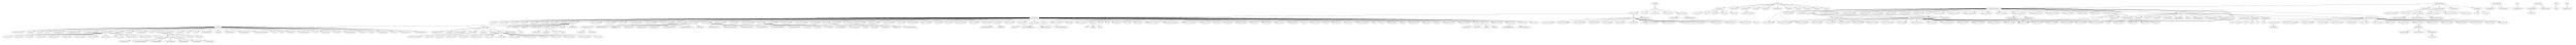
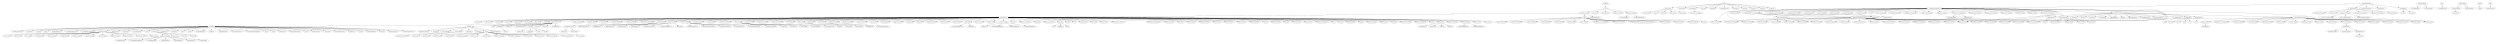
  digraph {
    fontname=Ubuntu
    node [fontname=Ubuntu]
    edge [fontname=Ubuntu]
    TestWithoutServers
    TestWithServers
    CartTest
    UnitTestWithoutServers
    ArrayObjTest
    BadConnectTest
    BadCreateTest
    BadEvictTest
    BadQueryTest
    BasicSnapshot
    BasicTxTest
    CartSelfTest
    DfuseTestBase
    ConfigGenerateOutput
    ConfigGenerateRun
    ContainerAsync
    ContainerAttributeTest
    ContainerAutotestTest
    ContainerQueryAttributeTest
    RebuildTestBase
    ControlTestBase
    ContSecurityTestBase
    CreateContainerTest
    CreateManyDkeys
    CsumContainerValidation
    DaosCoreBase
    DaosAdminPrivTest
    DaosAgentConfigTest
    DaosControlConfigTest
    DaosObjectQuery
    DaosPerfBase
    DaosRacerTest
    IoConfTestBase
    PoolSecurityTestBase
    DaosServerConfigTest
    DaosServerDumpTest
    DaosServerTest
    DaosSnapshotTest
    DeleteContainerTest
    DestroyRebuild
    DestroyTests
    DmgNetworkScanTest
    DmgNvmeScanTest
    DmgPoolEvictTest
    PoolTestBase
    DynamicServerPool
    DynamicStartStop
    ErasureCodeSingle
    EvictTests
    FullPoolContainerCreate
    GlobalHandle
    HarnessAdvancedTest
    MpiioTests
    InfoTests
    n55 [label=IorHdf]
    ListContainerTest
    ListPoolsTest
    MacsioTestBase
    ManagementServiceFailover
-   ManagementServiceResilience
    MultiServerCreateDeleteTest
    NvmeFragmentation
    NvmeObject
    NvmePoolCapacity
    ObjectDataValidation
    ObjectMetadata
    ObjFetchBadParam
    ObjOpenBadParam
    ObjUpdateBadParam
    OpenClose
    OpenContainerTest
    Permission
    PoolAttributeTest
    PoolSecurityTest
    PoolServicesFaultInjection
    PoolSvc
    PunchTest
    QueryAttributeTest
    RbldBasic
    RbldContainerCreate
    RbldNoCapacity
    RbldWithIO
    SameKeyDifferentValue
    SimpleCreateDeleteTest
    Snapshot
    SoakTestBase
    SuperBlockVersioning
    TestWithTelemetry
    UUIDCornerCase
    ZeroConfigTest
    CartCoRpcFiveNodeTest
    CartCoRpcOneNodeTest
    CartCoRpcTwoNodeTest
    CartCtlFiveNodeTest
    CartCtlOneNodeTest
    CartIvOneNodeTest
    CartIvTwoNodeTest
    CartNoPmixLauncherOneNodeTest
    CartNoPmixOneNodeTest
    CartRpcOneNodeSwimNotificationOnRankEvictionTest
    CartRpcOneNodeTest
    CartRpcTwoNodeTest
    CartSelfThreeNodeTest
    GroupTest
    IorTestBase
    MdtestBase
    Cmd
    VolTestBase
    DbenchTest
    DfuseContainerCheck
    FioBase
    Enospace
    MacsioTest
    RootContainerTest
    ContRedundancyFactor
    RbldCascadingFailures
    RbldDeleteObjects
    RbldReadArrayTest
    DmgPoolQueryTest
    DmgStorageQuery
    DmgStorageScanSCMTest
    DmgSystemLeaderQueryTest
    SSDSocketTest
    CreateContainterACLTest
    DaosContainterSecurityTest
    DeleteContainerACLTest
    GetContainerACLTest
    OverwriteContainerACLTest
    UpdateContainerACLTest
    CsumErrorLog
    DaosCoreTest
    DaosCoreTestDfs
    DaosCoreTestNvme
    DaosCoreTestRebuild
    DaosPerf
    DaosPerfLarge
    DaosRunIoConf
    RbldRunIoConf
    DaosRunPoolSecurityTest
    DmgSystemReformatTest
    PoolCreateTests
    FaultDomain
    EcodDisabledRebuildSingle
    EcodOfflineRebuildSingle
    EcodOnlineRebuildSingle
    Hdf5
    LlnlMpi4py
    Romio
    SoakFaultInject
    SoakHarassers
    SoakSmoke
    SoakStress
    TestWithTelemetryBasic
    TestWithTelemetryNvme
    LogCheckError
    ActiveDescriptors
    LogError
    NotAllFreed
    WarningMode
    WarningStrict
    AggregationChecksum
    CachingCheck
    CPUUsage
    CrashIor
    DaosAggregationBasic
    DaosAggregationIOSmall
    DaosAggregationThrottling
    DataMoverTestBase
    DfuseSpaceCheck
    EcodCellSize
    EcodCellSizeProperty
    EcodIor
    ServerFillUp
    IoAggregation
    IoConsistency
    IorHard
    n177 [label=OSAUtils5]
    IorInterceptDfuseMix
    IorIntercept
    IorInterceptMessages
    IorInterceptMultiClient
    IorInterceptVerifyDataIntegrity
    IorLarge
    IorSmall
    ListVerboseTest
    MultipleContainerDelete
    NvmeIo
    NvmeIoVerification
    POSIXStatTest
    RbldPoolDestroyWithIO
    RbldWithIOR
    SegCount
    SnapshotAggregation
    SparseFile
    TelemetryPoolMetrics
    TestWithTelemetryIOBasic
    DmvrCopyProcs
    DmvrDstCreate
    DmvrLargeDir
    DmvrNegativeTest
    DmvrObjLargePosix
    DmvrObjSmallTest
    DmvrPosixLargeFile
    DmvrPosixMetaEntry
    DmvrPosixSubsets
    DmvrPosixSymlinks
    DmvrPosixTypesTest
    DmvrSerialLargePosix
    DmvrSerialSmall
    ErasureCodeIor
    NvmeEnospace
    NvmeFault
    NvmeHealth
    AggregationPunching
    EcodMdtest
    ErasureCodeMdtest
    FileCountTestBase
    MdtestLarge
    MdtestSmall
    OSAUtils
    RbldWidelyStriped
    EcodOnlineRebuildMdtest
    LargeFileCount
    SmallFileCount
    NvmePoolExclude
    NvmePoolExtend
    OSADmgNegativeTest
    OSAOfflineDrain
    OSAOfflineExtend
    OSAOfflineParallelTest
    OSAOfflineReintegration
    OSAOnlineDrain
    OSAOnlineExtend
    OSAOnlineParallelTest
    OSAOnlineReintegration
    Test
    ApricotTests
    HarnessBasicTest
    HarnessTimeoutTest
    TestHarnessSkipsBase
    TestHarnessSkipsRun
    TestHarnessSkipsSkipped
    Exception
    AutosizeCancel
    CommandFailure
    DaosIOFailed
    DaosTestError
    FaultInjectionFailed
    InvalidLogFile
    MpioFailed
    ServerFailed
    SlurmFailed
    SoakTestError
    DmgJsonCommandFailure
    CommonPoolSubCommand
    AutotestSubCommand
    GetAttrSubCommand
    ListAttrsSubCommand
    ListContainersSubCommand
    QuerySubCommand
    SetAttrSubCommand
    StatSubCommand
    CartCtlCommand
    CartCtl
    ExecutableCommand
    CommandWithSubCommand
    DaosPerfCommand
    DaosRacerCommand
    DbenchCommand
    MfuCommandBase
    DfuseCommand
    FioCommand
    IoConfGen
    IorCommand
    JobManager
    MacsioCommand
    MdtestCommand
    SelfTest
    SystemctlCommand
    ScanSubCommand
    ConfigSubCommand
    ContainerSubCommand
    ContSubCommand
    DaosCommandBase
    DumpAttachInfoSubCommand
    FilesystemSubCommand
    MetricsSubCommand
    NetworkSubCommand
    ObjectSubCommand
    PoolSubCommand
    PrepareSubCommand
    SetSubCommand
    StorageSubCommand
    SubProcessCommand
    SystemSubCommand
    TelemetrySubCommand
    Dbench
    DcpCommand
    DdeserializeCommand
    DserializeCommand
    DsyncCommand
    Dfuse
    Mpirun
    Orterun
    Srun
    Systemctl
    CommonContainerSubCommand
    CheckSubCommand
    CreateSnapSubCommand
    CreateSubCommand
    DelAttrSubCommand
    DeleteAclSubCommand
    DestroySnapSubCommand
    DestroySubCommand
    GetAclSubCommand
    GetPropSubCommand
    ListObjectsSubCommand
    ListSnapsSubCommand
    OverwriteAclSubCommand
    RollbackSubCommand
    SetOwnerSubCommand
    SetPropSubCommand
    UpdateAclSubCommand
    CommandWithParameters
    CloneSubCommand
    CommandWithPositionalParameters
    CommonFilesystemSubCommand
    CommonObjectSubCommand
    DeviceHealthSubCommand
    DrainSubCommand
    EraseSubCommand
    EvictSubCommand
    ExcludeSubCommand
    ExtendSubCommand
    FioJob
    FormatSubCommand
    GenerateSubCommand
    LeaderQuerySubCommand
    ListDevicesSubCommand
    ListPoolsSubCommand
    ListSubCommand
    NvmeFaultySubCommand
    ReintegrateSubCommand
    SetownerSubCommand
    StartSubCommand
    StopSubCommand
    TargetHealthSubCommand
    CopySubCommand
    DumpSubCommand
    ListKeysSubCommand
    DaosVol
    ErasureCodeFio
    Ecodtruncate
    FioSmall
    ParallelIo
    ObjectWithParameters
    YamlParameters
    ConfigurationParameters
    RebuildTestParams
    TestDaosApiBase
    CommonConfig
    TransportCredentials
    DaosAgentYamlParameters
    DaosServerYamlParameters
    DmgYamlParameters
    PerEngineYamlParameters
    TestContainer
    TestPool
    DaosCommand
    YamlCommand
    DaosAgentTransportCredentials
    DaosServerTransportCredentials
    DmgTransportCredentials
    ContRfEnforce
    RbldContRfTest
    DaosAgentCommand
    DaosServerCommand
    DmgCommandBase
    DmgCommand
    SubprocessManager
    DaosAgentManager
    DaosServerManager
    EcodAggregationOff
    EcodAggregationOffRebuild
    EcodDisabledRebuild
    EcodIorHardRebuild
    EcodOfflineRebuild
    EcodOnlineRebuild
    EcodServerRestart
    EcodFioRebuild
    dict
    EnvironmentVariables
    BasicParameter
    FormattedParameter
    PositionalParameter
    LogParameter
    IntEnum
    IorMetrics
    object
    TemporaryDirectory
    avocadoTest
    TestWithoutServers -> TestWithServers
    TestWithoutServers -> CartTest
    TestWithoutServers -> UnitTestWithoutServers
    TestWithServers -> ArrayObjTest
    TestWithServers -> BadConnectTest
    TestWithServers -> BadCreateTest
    TestWithServers -> BadEvictTest
    TestWithServers -> BadQueryTest
    TestWithServers -> BasicSnapshot
    TestWithServers -> BasicTxTest
    TestWithServers -> CartSelfTest
    TestWithServers -> DfuseTestBase
    TestWithServers -> ConfigGenerateOutput
    TestWithServers -> ConfigGenerateRun
    TestWithServers -> ContainerAsync
    TestWithServers -> ContainerAttributeTest
    TestWithServers -> ContainerAutotestTest
    TestWithServers -> ContainerQueryAttributeTest
    TestWithServers -> RebuildTestBase
    TestWithServers -> ControlTestBase
    TestWithServers -> ContSecurityTestBase
    TestWithServers -> CreateContainerTest
    TestWithServers -> CreateManyDkeys
    TestWithServers -> CsumContainerValidation
    TestWithServers -> DaosCoreBase
    TestWithServers -> DaosAdminPrivTest
    TestWithServers -> DaosAgentConfigTest
    TestWithServers -> DaosControlConfigTest
    TestWithServers -> DaosObjectQuery
    TestWithServers -> DaosPerfBase
    TestWithServers -> DaosRacerTest
    TestWithServers -> IoConfTestBase
    TestWithServers -> PoolSecurityTestBase
    TestWithServers -> DaosServerConfigTest
    TestWithServers -> DaosServerDumpTest
    TestWithServers -> DaosServerTest
    TestWithServers -> DaosSnapshotTest
    TestWithServers -> DeleteContainerTest
    TestWithServers -> DestroyRebuild
    TestWithServers -> DestroyTests
    TestWithServers -> DmgNetworkScanTest
    TestWithServers -> DmgNvmeScanTest
    TestWithServers -> DmgPoolEvictTest
    TestWithServers -> PoolTestBase
    TestWithServers -> DynamicServerPool
    TestWithServers -> DynamicStartStop
    TestWithServers -> ErasureCodeSingle
    TestWithServers -> EvictTests
    TestWithServers -> FullPoolContainerCreate
    TestWithServers -> GlobalHandle
    TestWithServers -> HarnessAdvancedTest
    TestWithServers -> MpiioTests
    TestWithServers -> InfoTests
    TestWithServers -> n55
    TestWithServers -> ListContainerTest
    TestWithServers -> ListPoolsTest
    TestWithServers -> MacsioTestBase
    TestWithServers -> ManagementServiceFailover
-   TestWithServers -> ManagementServiceResilience
    TestWithServers -> MultiServerCreateDeleteTest
    TestWithServers -> NvmeFragmentation
    TestWithServers -> NvmeObject
    TestWithServers -> NvmePoolCapacity
    TestWithServers -> ObjectDataValidation
    TestWithServers -> ObjectMetadata
    TestWithServers -> ObjFetchBadParam
    TestWithServers -> ObjOpenBadParam
    TestWithServers -> ObjUpdateBadParam
    TestWithServers -> OpenClose
    TestWithServers -> OpenContainerTest
    TestWithServers -> Permission
    TestWithServers -> PoolAttributeTest
    TestWithServers -> PoolSecurityTest
    TestWithServers -> PoolServicesFaultInjection
    TestWithServers -> PoolSvc
    TestWithServers -> PunchTest
    TestWithServers -> QueryAttributeTest
    TestWithServers -> RbldBasic
    TestWithServers -> RbldContainerCreate
    TestWithServers -> RbldNoCapacity
    TestWithServers -> RbldWithIO
    TestWithServers -> SameKeyDifferentValue
    TestWithServers -> SimpleCreateDeleteTest
    TestWithServers -> Snapshot
    TestWithServers -> SoakTestBase
    TestWithServers -> SuperBlockVersioning
    TestWithServers -> TestWithTelemetry
    TestWithServers -> UUIDCornerCase
    TestWithServers -> ZeroConfigTest
    CartTest -> CartCoRpcFiveNodeTest
    CartTest -> CartCoRpcOneNodeTest
    CartTest -> CartCoRpcTwoNodeTest
    CartTest -> CartCtlFiveNodeTest
    CartTest -> CartCtlOneNodeTest
    CartTest -> CartIvOneNodeTest
    CartTest -> CartIvTwoNodeTest
    CartTest -> CartNoPmixLauncherOneNodeTest
    CartTest -> CartNoPmixOneNodeTest
    CartTest -> CartRpcOneNodeSwimNotificationOnRankEvictionTest
    CartTest -> CartRpcOneNodeTest
    CartTest -> CartRpcTwoNodeTest
    CartTest -> CartSelfThreeNodeTest
    CartTest -> GroupTest
    DfuseTestBase -> IorTestBase
    DfuseTestBase -> MdtestBase
    DfuseTestBase -> Cmd
    DfuseTestBase -> VolTestBase
    DfuseTestBase -> DbenchTest
    DfuseTestBase -> DfuseContainerCheck
    DfuseTestBase -> FioBase
    DfuseTestBase -> Enospace
    DfuseTestBase -> MacsioTest
    DfuseTestBase -> RootContainerTest
    RebuildTestBase -> ContRedundancyFactor
    RebuildTestBase -> RbldCascadingFailures
    RebuildTestBase -> RbldDeleteObjects
    RebuildTestBase -> RbldReadArrayTest
    ControlTestBase -> DmgPoolQueryTest
    ControlTestBase -> DmgStorageQuery
    ControlTestBase -> DmgStorageScanSCMTest
    ControlTestBase -> DmgSystemLeaderQueryTest
    ControlTestBase -> SSDSocketTest
    ContSecurityTestBase -> CreateContainterACLTest
    ContSecurityTestBase -> DaosContainterSecurityTest
    ContSecurityTestBase -> DeleteContainerACLTest
    ContSecurityTestBase -> GetContainerACLTest
    ContSecurityTestBase -> OverwriteContainerACLTest
    ContSecurityTestBase -> UpdateContainerACLTest
    DaosCoreBase -> CsumErrorLog
    DaosCoreBase -> DaosCoreTest
    DaosCoreBase -> DaosCoreTestDfs
    DaosCoreBase -> DaosCoreTestNvme
    DaosCoreBase -> DaosCoreTestRebuild
    DaosPerfBase -> DaosPerf
    DaosPerfBase -> DaosPerfLarge
    IoConfTestBase -> DaosRunIoConf
    IoConfTestBase -> RbldRunIoConf
    PoolSecurityTestBase -> DaosRunPoolSecurityTest
    PoolTestBase -> DmgSystemReformatTest
    PoolTestBase -> PoolCreateTests
    ErasureCodeSingle -> FaultDomain
    ErasureCodeSingle -> EcodDisabledRebuildSingle
    ErasureCodeSingle -> EcodOfflineRebuildSingle
    ErasureCodeSingle -> EcodOnlineRebuildSingle
    MpiioTests -> Hdf5
    MpiioTests -> LlnlMpi4py
    MpiioTests -> Romio
    SoakTestBase -> SoakFaultInject
    SoakTestBase -> SoakHarassers
    SoakTestBase -> SoakSmoke
    SoakTestBase -> SoakStress
    TestWithTelemetry -> TestWithTelemetryBasic
    TestWithTelemetry -> TestWithTelemetryNvme
    IorTestBase -> AggregationChecksum
    IorTestBase -> CachingCheck
    IorTestBase -> CPUUsage
    IorTestBase -> CrashIor
    IorTestBase -> DaosAggregationBasic
    IorTestBase -> DaosAggregationIOSmall
    IorTestBase -> DaosAggregationThrottling
    IorTestBase -> DataMoverTestBase
    IorTestBase -> DfuseSpaceCheck
    IorTestBase -> EcodCellSize
    IorTestBase -> EcodCellSizeProperty
    IorTestBase -> EcodIor
    IorTestBase -> ServerFillUp
    IorTestBase -> IoAggregation
    IorTestBase -> IoConsistency
    IorTestBase -> IorHard
    IorTestBase -> n177
    IorTestBase -> IorInterceptDfuseMix
    IorTestBase -> IorIntercept
    IorTestBase -> IorInterceptMessages
    IorTestBase -> IorInterceptMultiClient
    IorTestBase -> IorInterceptVerifyDataIntegrity
    IorTestBase -> IorLarge
    IorTestBase -> IorSmall
    IorTestBase -> ListVerboseTest
    IorTestBase -> MultipleContainerDelete
    IorTestBase -> NvmeIo
    IorTestBase -> NvmeIoVerification
    IorTestBase -> POSIXStatTest
    IorTestBase -> RbldPoolDestroyWithIO
    IorTestBase -> RbldWithIOR
    IorTestBase -> SegCount
    IorTestBase -> SnapshotAggregation
    IorTestBase -> SparseFile
    IorTestBase -> TelemetryPoolMetrics
    IorTestBase -> TestWithTelemetryIOBasic
    MdtestBase -> AggregationPunching
    MdtestBase -> EcodMdtest
    MdtestBase -> ErasureCodeMdtest
    MdtestBase -> FileCountTestBase
    MdtestBase -> MdtestLarge
    MdtestBase -> MdtestSmall
    MdtestBase -> OSAUtils
    MdtestBase -> RbldWidelyStriped
    VolTestBase -> DaosVol
    FioBase -> ErasureCodeFio
    FioBase -> Ecodtruncate
    FioBase -> FioSmall
    FioBase -> ParallelIo
    ContRedundancyFactor -> ContRfEnforce
    ContRedundancyFactor -> RbldContRfTest
    LogCheckError -> ActiveDescriptors
    LogCheckError -> LogError
    LogCheckError -> NotAllFreed
    LogCheckError -> WarningMode
    LogCheckError -> WarningStrict
    DataMoverTestBase -> DmvrCopyProcs
    DataMoverTestBase -> DmvrDstCreate
    DataMoverTestBase -> DmvrLargeDir
    DataMoverTestBase -> DmvrNegativeTest
    DataMoverTestBase -> DmvrObjLargePosix
    DataMoverTestBase -> DmvrObjSmallTest
    DataMoverTestBase -> DmvrPosixLargeFile
    DataMoverTestBase -> DmvrPosixMetaEntry
    DataMoverTestBase -> DmvrPosixSubsets
    DataMoverTestBase -> DmvrPosixSymlinks
    DataMoverTestBase -> DmvrPosixTypesTest
    DataMoverTestBase -> DmvrSerialLargePosix
    DataMoverTestBase -> DmvrSerialSmall
    ServerFillUp -> ErasureCodeIor
    ServerFillUp -> NvmeEnospace
    ServerFillUp -> NvmeFault
    ServerFillUp -> NvmeHealth
    ErasureCodeIor -> EcodAggregationOff
    ErasureCodeIor -> EcodAggregationOffRebuild
    ErasureCodeIor -> EcodDisabledRebuild
    ErasureCodeIor -> EcodIorHardRebuild
    ErasureCodeIor -> EcodOfflineRebuild
    ErasureCodeIor -> EcodOnlineRebuild
    ErasureCodeIor -> EcodServerRestart
    ErasureCodeMdtest -> EcodOnlineRebuildMdtest
    FileCountTestBase -> LargeFileCount
    FileCountTestBase -> SmallFileCount
    OSAUtils -> NvmePoolExclude
    OSAUtils -> NvmePoolExtend
    OSAUtils -> OSADmgNegativeTest
    OSAUtils -> OSAOfflineDrain
    OSAUtils -> OSAOfflineExtend
    OSAUtils -> OSAOfflineParallelTest
    OSAUtils -> OSAOfflineReintegration
    OSAUtils -> OSAOnlineDrain
    OSAUtils -> OSAOnlineExtend
    OSAUtils -> OSAOnlineParallelTest
    OSAUtils -> OSAOnlineReintegration
    Test -> TestWithoutServers
    Test -> ApricotTests
    Test -> HarnessBasicTest
    Test -> HarnessTimeoutTest
    Test -> TestHarnessSkipsBase
    TestHarnessSkipsBase -> TestHarnessSkipsRun
    TestHarnessSkipsBase -> TestHarnessSkipsSkipped
    Exception -> LogCheckError
    Exception -> AutosizeCancel
    Exception -> CommandFailure
    Exception -> DaosIOFailed
    Exception -> DaosTestError
    Exception -> FaultInjectionFailed
    Exception -> InvalidLogFile
    Exception -> MpioFailed
    Exception -> ServerFailed
    Exception -> SlurmFailed
    Exception -> SoakTestError
    CommandFailure -> DmgJsonCommandFailure
    CommonPoolSubCommand -> AutotestSubCommand
    CommonPoolSubCommand -> GetAttrSubCommand
    CommonPoolSubCommand -> ListAttrsSubCommand
    CommonPoolSubCommand -> ListContainersSubCommand
    CommonPoolSubCommand -> QuerySubCommand
    CommonPoolSubCommand -> SetAttrSubCommand
    CommonPoolSubCommand -> StatSubCommand
    CartCtlCommand -> CartCtl
    ExecutableCommand -> CartCtlCommand
    ExecutableCommand -> CommandWithSubCommand
    ExecutableCommand -> DaosPerfCommand
    ExecutableCommand -> DaosRacerCommand
    ExecutableCommand -> DbenchCommand
    ExecutableCommand -> MfuCommandBase
    ExecutableCommand -> DfuseCommand
    ExecutableCommand -> FioCommand
    ExecutableCommand -> IoConfGen
    ExecutableCommand -> IorCommand
    ExecutableCommand -> JobManager
    ExecutableCommand -> MacsioCommand
    ExecutableCommand -> MdtestCommand
    ExecutableCommand -> SelfTest
    ExecutableCommand -> SystemctlCommand
    CommandWithSubCommand -> QuerySubCommand
    CommandWithSubCommand -> ScanSubCommand
    CommandWithSubCommand -> ConfigSubCommand
    CommandWithSubCommand -> ContainerSubCommand
    CommandWithSubCommand -> ContSubCommand
    CommandWithSubCommand -> DaosCommandBase
    CommandWithSubCommand -> DumpAttachInfoSubCommand
    CommandWithSubCommand -> FilesystemSubCommand
    CommandWithSubCommand -> MetricsSubCommand
    CommandWithSubCommand -> NetworkSubCommand
    CommandWithSubCommand -> ObjectSubCommand
    CommandWithSubCommand -> PoolSubCommand
    CommandWithSubCommand -> PrepareSubCommand
    CommandWithSubCommand -> SetSubCommand
    CommandWithSubCommand -> StorageSubCommand
    CommandWithSubCommand -> SubProcessCommand
    CommandWithSubCommand -> SystemSubCommand
    CommandWithSubCommand -> TelemetrySubCommand
    DbenchCommand -> Dbench
    MfuCommandBase -> DcpCommand
    MfuCommandBase -> DdeserializeCommand
    MfuCommandBase -> DserializeCommand
    MfuCommandBase -> DsyncCommand
    DfuseCommand -> Dfuse
    JobManager -> Mpirun
    JobManager -> Orterun
    JobManager -> Srun
    JobManager -> Systemctl
    DaosCommandBase -> DaosCommand
    SubProcessCommand -> YamlCommand
    CommonContainerSubCommand -> GetAttrSubCommand
    CommonContainerSubCommand -> ListAttrsSubCommand
    CommonContainerSubCommand -> QuerySubCommand
    CommonContainerSubCommand -> SetAttrSubCommand
    CommonContainerSubCommand -> StatSubCommand
    CommonContainerSubCommand -> CheckSubCommand
    CommonContainerSubCommand -> CreateSnapSubCommand
    CommonContainerSubCommand -> CreateSubCommand
    CommonContainerSubCommand -> DelAttrSubCommand
    CommonContainerSubCommand -> DeleteAclSubCommand
    CommonContainerSubCommand -> DestroySnapSubCommand
    CommonContainerSubCommand -> DestroySubCommand
    CommonContainerSubCommand -> GetAclSubCommand
    CommonContainerSubCommand -> GetPropSubCommand
    CommonContainerSubCommand -> ListObjectsSubCommand
    CommonContainerSubCommand -> ListSnapsSubCommand
    CommonContainerSubCommand -> OverwriteAclSubCommand
    CommonContainerSubCommand -> RollbackSubCommand
    CommonContainerSubCommand -> SetOwnerSubCommand
    CommonContainerSubCommand -> SetPropSubCommand
    CommonContainerSubCommand -> UpdateAclSubCommand
    CommandWithParameters -> QuerySubCommand
    CommandWithParameters -> ExecutableCommand
    CommandWithParameters -> ScanSubCommand
    CommandWithParameters -> CreateSubCommand
    CommandWithParameters -> DeleteAclSubCommand
    CommandWithParameters -> DestroySubCommand
    CommandWithParameters -> GetAclSubCommand
    CommandWithParameters -> OverwriteAclSubCommand
    CommandWithParameters -> SetPropSubCommand
    CommandWithParameters -> UpdateAclSubCommand
    CommandWithParameters -> CloneSubCommand
    CommandWithParameters -> CommandWithPositionalParameters
    CommandWithParameters -> CommonFilesystemSubCommand
    CommandWithParameters -> CommonObjectSubCommand
    CommandWithParameters -> DeviceHealthSubCommand
    CommandWithParameters -> DrainSubCommand
    CommandWithParameters -> EraseSubCommand
    CommandWithParameters -> EvictSubCommand
    CommandWithParameters -> ExcludeSubCommand
    CommandWithParameters -> ExtendSubCommand
    CommandWithParameters -> FioJob
    CommandWithParameters -> FormatSubCommand
    CommandWithParameters -> GenerateSubCommand
    CommandWithParameters -> LeaderQuerySubCommand
    CommandWithParameters -> ListDevicesSubCommand
    CommandWithParameters -> ListPoolsSubCommand
    CommandWithParameters -> ListSubCommand
    CommandWithParameters -> NvmeFaultySubCommand
    CommandWithParameters -> ReintegrateSubCommand
    CommandWithParameters -> SetownerSubCommand
    CommandWithParameters -> StartSubCommand
    CommandWithParameters -> StopSubCommand
    CommandWithParameters -> TargetHealthSubCommand
    CommandWithPositionalParameters -> CommonPoolSubCommand
    CommandWithPositionalParameters -> CommonContainerSubCommand
    CommandWithPositionalParameters -> ListSubCommand
    CommonFilesystemSubCommand -> CopySubCommand
    CommonObjectSubCommand -> QuerySubCommand
    CommonObjectSubCommand -> DumpSubCommand
    CommonObjectSubCommand -> ListKeysSubCommand
    ErasureCodeFio -> EcodFioRebuild
    ObjectWithParameters -> CommandWithParameters
    ObjectWithParameters -> YamlParameters
    ObjectWithParameters -> ConfigurationParameters
    ObjectWithParameters -> RebuildTestParams
    ObjectWithParameters -> TestDaosApiBase
    YamlParameters -> CommonConfig
    YamlParameters -> TransportCredentials
    YamlParameters -> DaosAgentYamlParameters
    YamlParameters -> DaosServerYamlParameters
    YamlParameters -> DmgYamlParameters
    YamlParameters -> PerEngineYamlParameters
    TestDaosApiBase -> TestContainer
    TestDaosApiBase -> TestPool
    TransportCredentials -> DaosAgentTransportCredentials
    TransportCredentials -> DaosServerTransportCredentials
    TransportCredentials -> DmgTransportCredentials
    YamlCommand -> DaosAgentCommand
    YamlCommand -> DaosServerCommand
    YamlCommand -> DmgCommandBase
    DmgCommandBase -> DmgCommand
    SubprocessManager -> DaosAgentManager
    SubprocessManager -> DaosServerManager
    dict -> EnvironmentVariables
    BasicParameter -> FormattedParameter
    BasicParameter -> PositionalParameter
    FormattedParameter -> LogParameter
    IntEnum -> IorMetrics
    object -> TemporaryDirectory
    avocadoTest -> Test
  }
